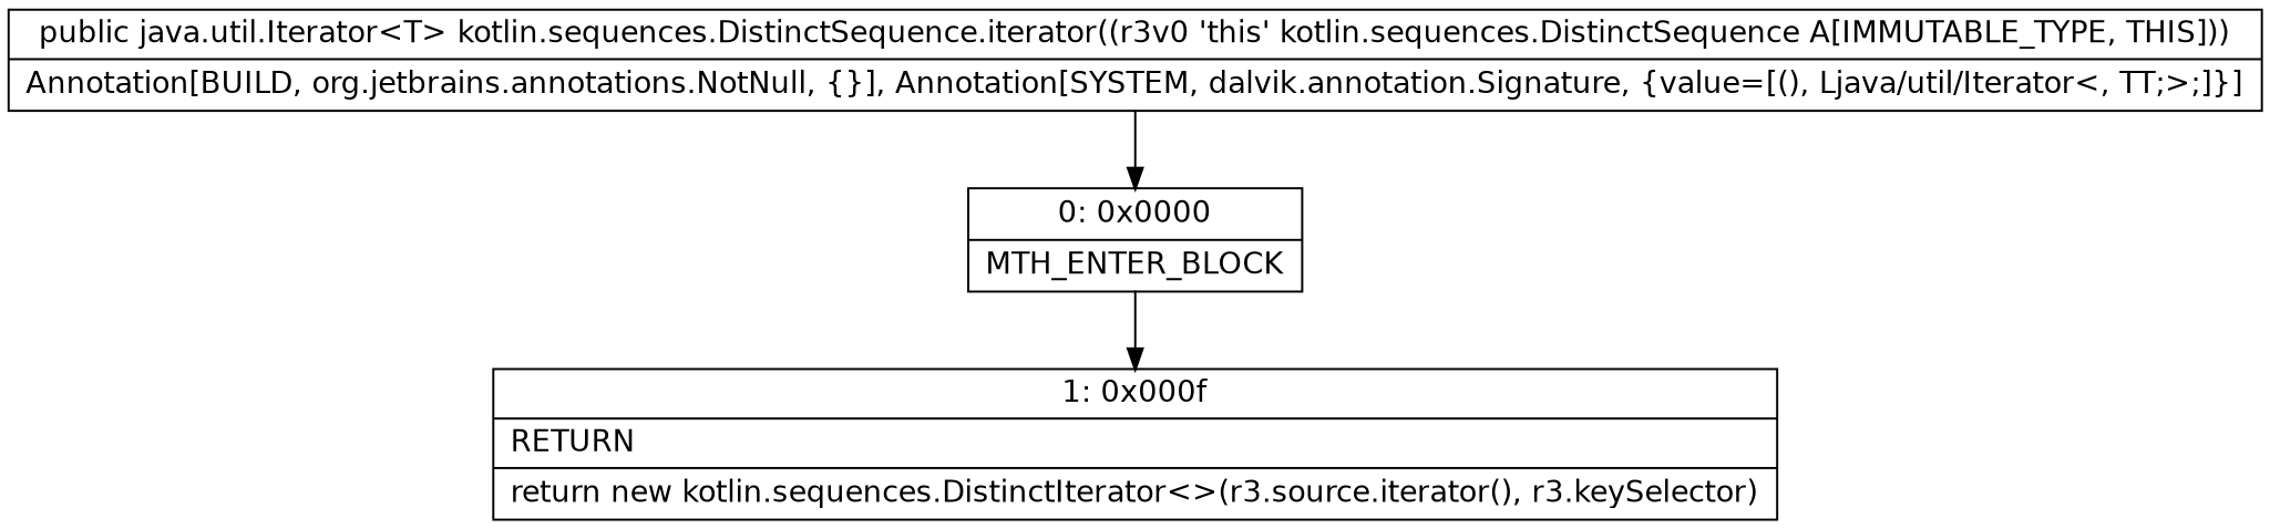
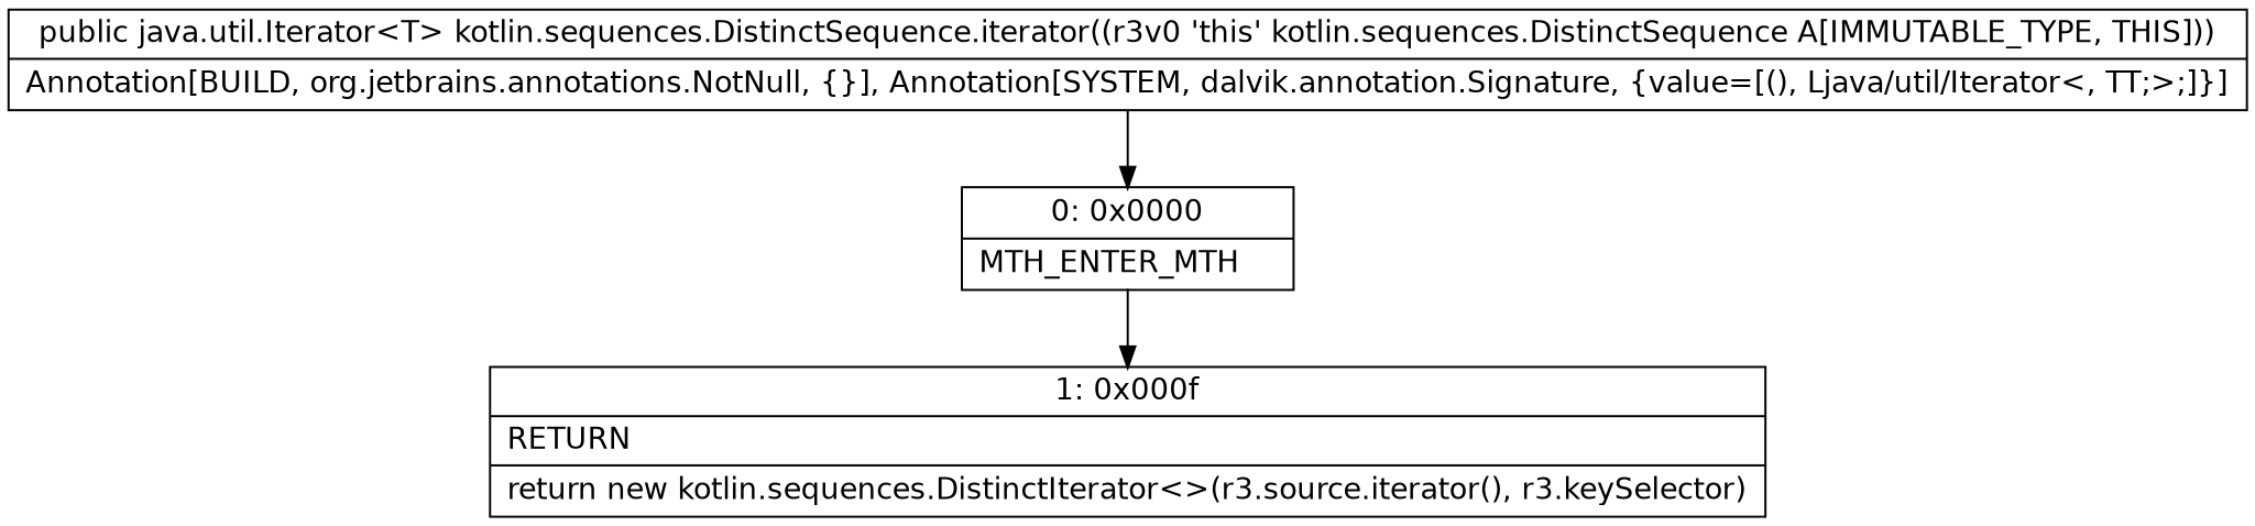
  digraph {
    fontname="DejaVu Sans"
    node [shape=record fontname="DejaVu Sans"]
    edge [fontname="DejaVu Sans"]
-   n1 [label="{0\:\ 0x0000|MTH_ENTER_BLOCK\l}"]
+   n1 [label="{0\:\ 0x0000|MTH_ENTER_MTH\l}"]
    n2 [label="{1\:\ 0x000f|RETURN\l|return new kotlin.sequences.DistinctIterator\<\>(r3.source.iterator(), r3.keySelector)\l}"]
    n3 [label="{public java.util.Iterator\<T\> kotlin.sequences.DistinctSequence.iterator((r3v0 'this' kotlin.sequences.DistinctSequence A[IMMUTABLE_TYPE, THIS]))  | Annotation[BUILD, org.jetbrains.annotations.NotNull, \{\}], Annotation[SYSTEM, dalvik.annotation.Signature, \{value=[(), Ljava\/util\/Iterator\<, TT;\>;]\}]\l}"]
    n1 -> n2
    n3 -> n1
  }
